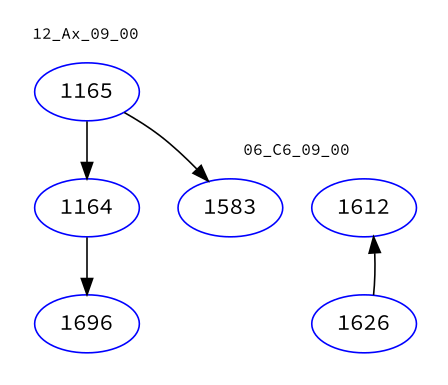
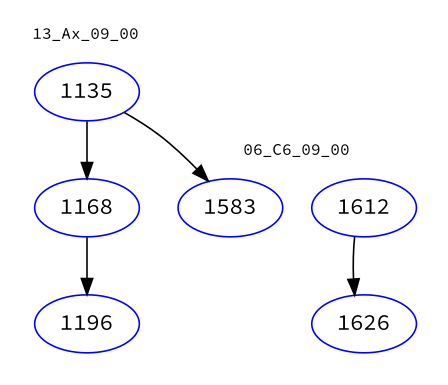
  digraph {
    fontname="Source Code Pro"
    node [color=blue fontname="Source Code Pro"]
    edge [color=black fontname="Source Code Pro"]
-   n1 [label=1165]
-   n2 [label=1164]
-   n3 [label=1696]
+   n1 [label=1135]
+   n2 [label=1168]
+   n3 [label=1196]
    n4 [label=1612]
    n5 [label=1626]
    n6 [label=1583]
    subgraph cluster_1 {
      color=white
      fontsize=10
-     label="12_Ax_09_00"
+     label="13_Ax_09_00"
      n1
      n2
      n3
    }
    subgraph cluster_2 {
      color=white
      fontsize=10
      label="06_C6_09_00"
      n4
      n5
      n6
    }
    n1 -> n2
    n1 -> n6
    n2 -> n3
-   n5 -> n4
+   n4 -> n5
  }
